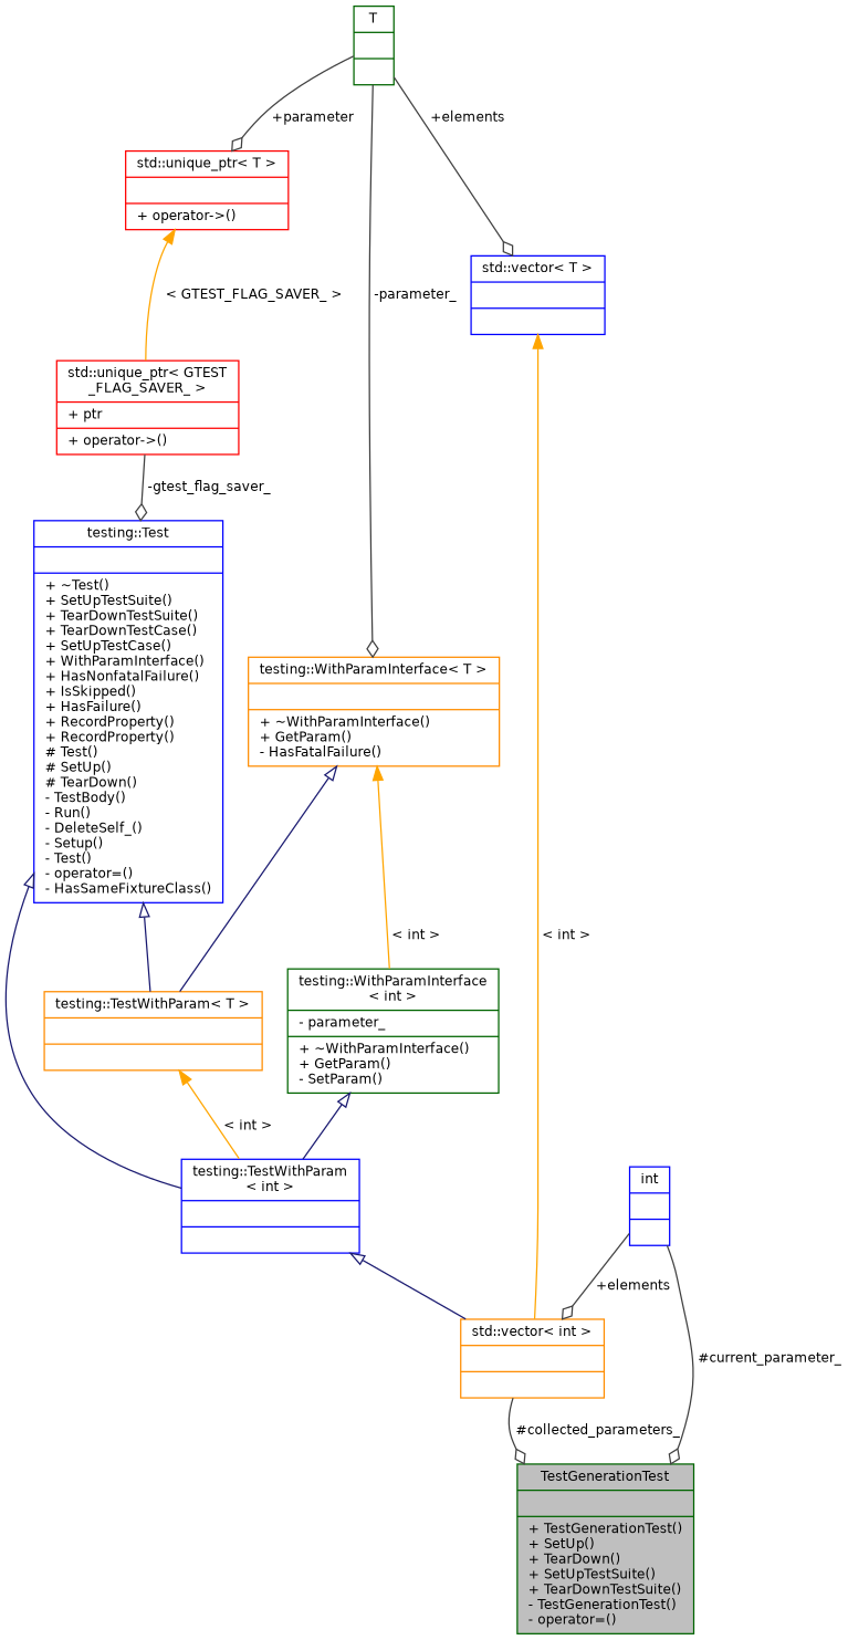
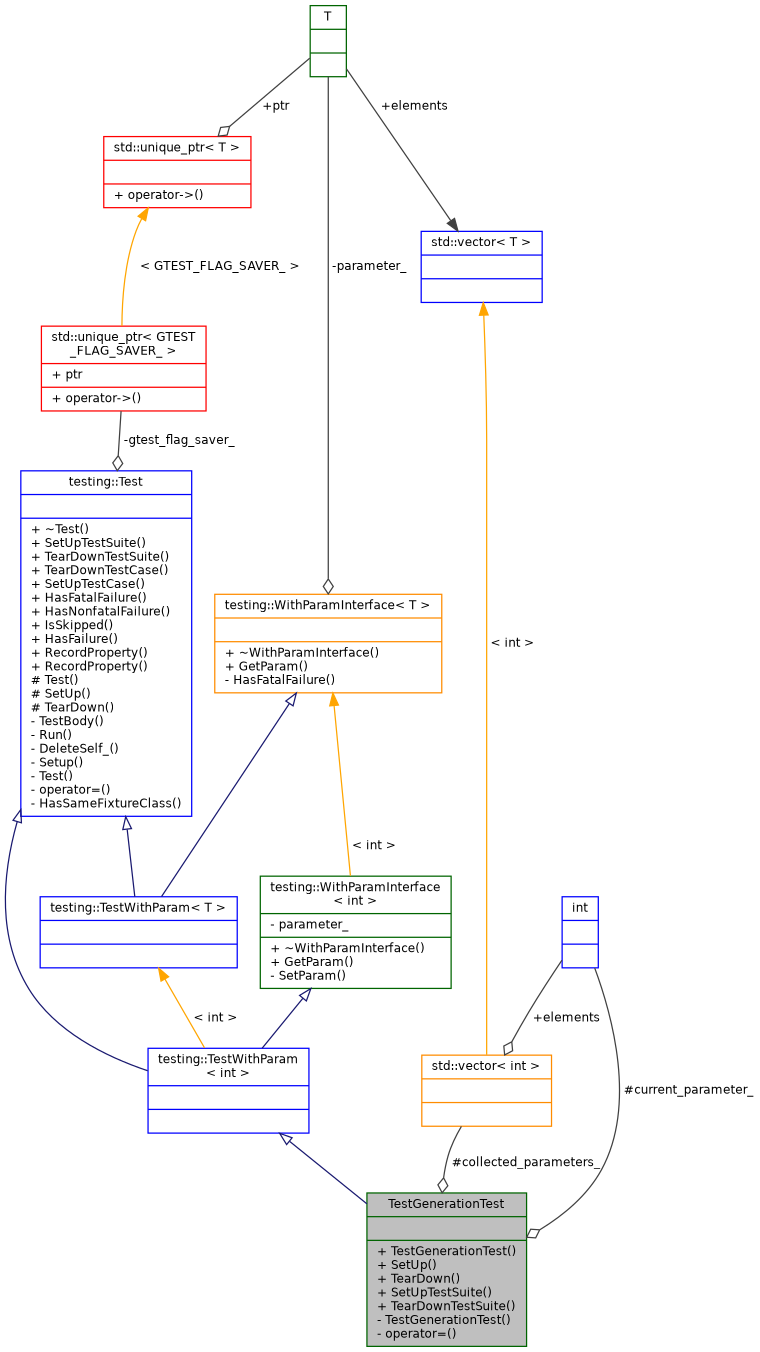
  digraph {
    node [color=blue fontname=Helvetica fontsize=10 shape=record]
    edge [color=grey25 dir=back fontname=Helvetica fontsize=10 labelfontname=Helvetica labelfontsize=10 style=solid]
    n1 [color=darkgreen fillcolor=grey75 fontcolor=black height=0.2 label="{TestGenerationTest\n||+ TestGenerationTest()\l+ SetUp()\l+ TearDown()\l+ SetUpTestSuite()\l+ TearDownTestSuite()\l- TestGenerationTest()\l- operator=()\l}" style=filled width=0.4]
    n2 [height=0.2 label="{testing::TestWithParam\l\< int \>\n||}" width=0.4]
-   n3 [height=0.2 label="{testing::Test\n||+ ~Test()\l+ SetUpTestSuite()\l+ TearDownTestSuite()\l+ TearDownTestCase()\l+ SetUpTestCase()\l+ WithParamInterface()\l+ HasNonfatalFailure()\l+ IsSkipped()\l+ HasFailure()\l+ RecordProperty()\l+ RecordProperty()\l# Test()\l# SetUp()\l# TearDown()\l- TestBody()\l- Run()\l- DeleteSelf_()\l- Setup()\l- Test()\l- operator=()\l- HasSameFixtureClass()\l}" width=0.4]
-   n4 [color=darkorange height=0.2 label="{testing::TestWithParam\< T \>\n||}" width=0.4]
+   n3 [height=0.2 label="{testing::Test\n||+ ~Test()\l+ SetUpTestSuite()\l+ TearDownTestSuite()\l+ TearDownTestCase()\l+ SetUpTestCase()\l+ HasFatalFailure()\l+ HasNonfatalFailure()\l+ IsSkipped()\l+ HasFailure()\l+ RecordProperty()\l+ RecordProperty()\l# Test()\l# SetUp()\l# TearDown()\l- TestBody()\l- Run()\l- DeleteSelf_()\l- Setup()\l- Test()\l- operator=()\l- HasSameFixtureClass()\l}" width=0.4]
+   n4 [height=0.2 label="{testing::TestWithParam\< T \>\n||}" width=0.4]
    n5 [color=red height=0.2 label="{std::unique_ptr\< GTEST\l_FLAG_SAVER_ \>\n|+ ptr\l|+ operator-\>()\l}" width=0.4]
    n6 [color=red height=0.2 label="{std::unique_ptr\< T \>\n||+ operator-\>()\l}" width=0.4]
    n7 [color=darkgreen height=0.2 label="{T\n||}" width=0.4]
    n8 [color=darkorange height=0.2 label="{testing::WithParamInterface\< T \>\n||+ ~WithParamInterface()\l+ GetParam()\l- HasFatalFailure()\l}" width=0.4]
    n9 [height=0.2 label="{std::vector\< T \>\n||}" width=0.4]
    n10 [color=darkgreen height=0.2 label="{testing::WithParamInterface\l\< int \>\n|- parameter_\l|+ ~WithParamInterface()\l+ GetParam()\l- SetParam()\l}" width=0.4]
    n11 [color=darkorange height=0.2 label="{std::vector\< int \>\n||}" width=0.4]
    n12 [height=0.2 label="{int\n||}" width=0.4]
-   n2 -> n11 [arrowtail=onormal color=midnightblue]
+   n2 -> n1 [arrowtail=onormal color=midnightblue]
    n3 -> n2 [arrowtail=onormal color=midnightblue]
    n3 -> n4 [arrowtail=onormal color=midnightblue]
    n4 -> n2 [color=orange label=" \< int \>"]
    n5 -> n3 [arrowhead=odiamond label=" -gtest_flag_saver_" dir=""]
    n6 -> n5 [color=orange label=" \< GTEST_FLAG_SAVER_ \>"]
-   n7 -> n6 [arrowhead=odiamond label=" +parameter" dir=""]
+   n7 -> n6 [arrowhead=odiamond label=" +ptr" dir=""]
    n7 -> n8 [arrowhead=odiamond label=" -parameter_" dir=""]
-   n7 -> n9 [arrowhead=odiamond label=" +elements" dir=""]
+   n7 -> n9 [arrowhead=normal label=" +elements" dir=""]
    n8 -> n4 [arrowtail=onormal color=midnightblue]
    n8 -> n10 [color=orange label=" \< int \>"]
    n9 -> n11 [color=orange label=" \< int \>"]
    n10 -> n2 [arrowtail=onormal color=midnightblue]
    n11 -> n1 [arrowhead=odiamond label=" #collected_parameters_" dir=""]
    n12 -> n1 [arrowhead=odiamond label=" #current_parameter_" dir=""]
    n12 -> n11 [arrowhead=odiamond label=" +elements" dir=""]
  }
